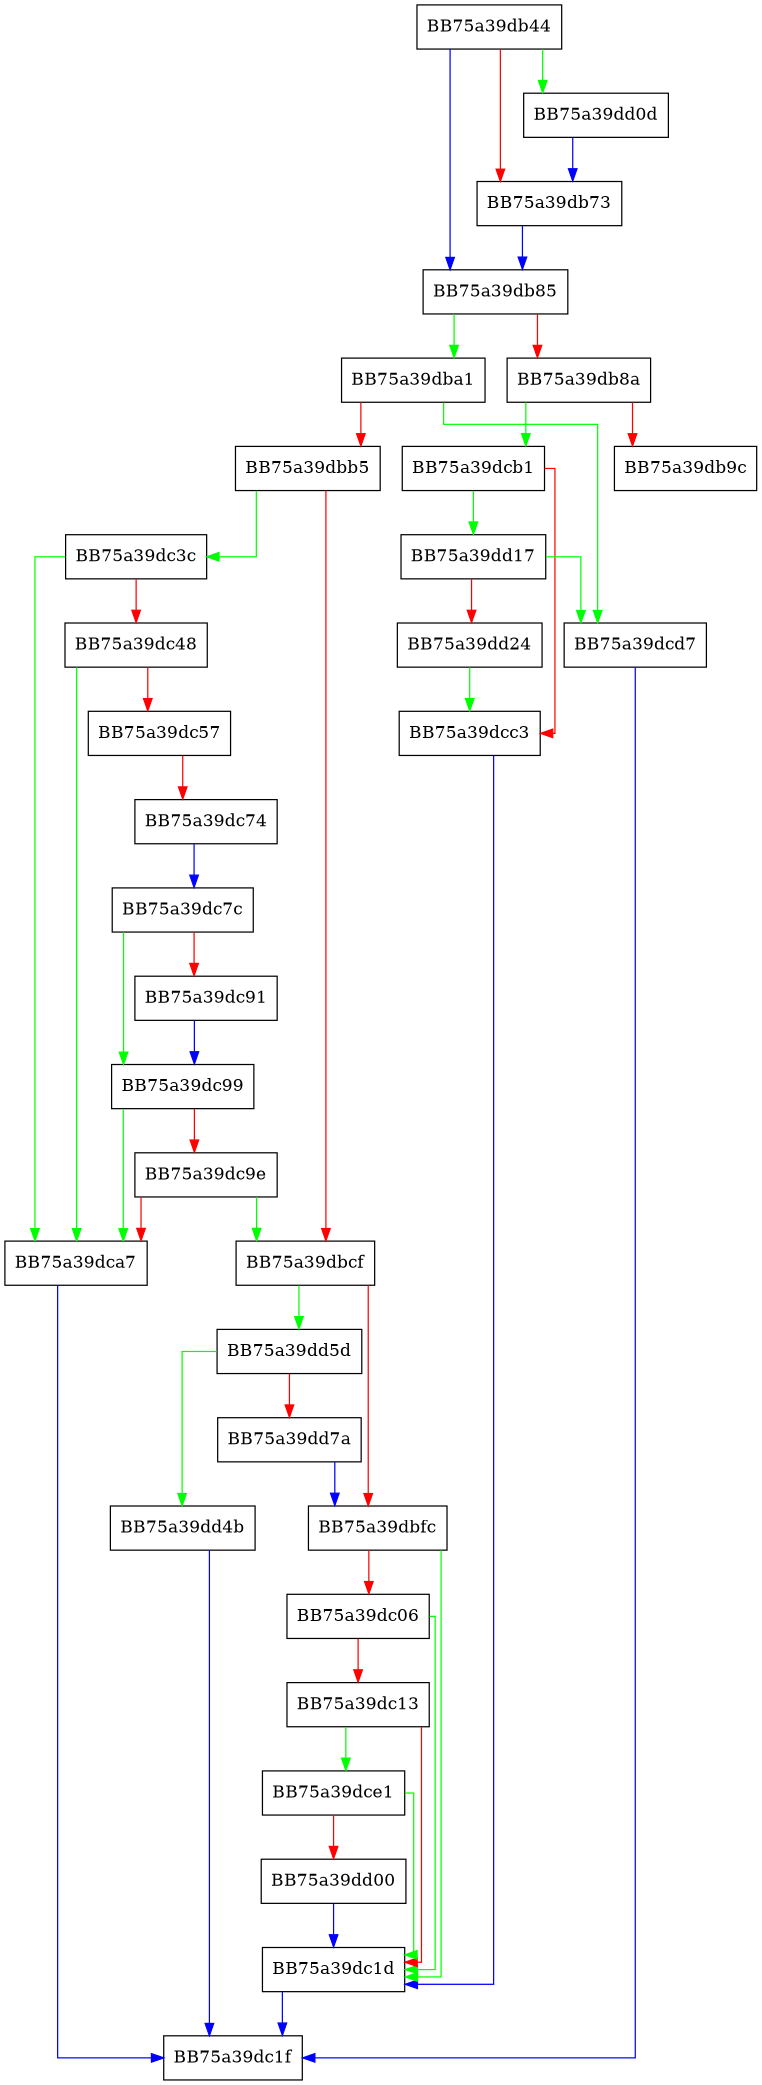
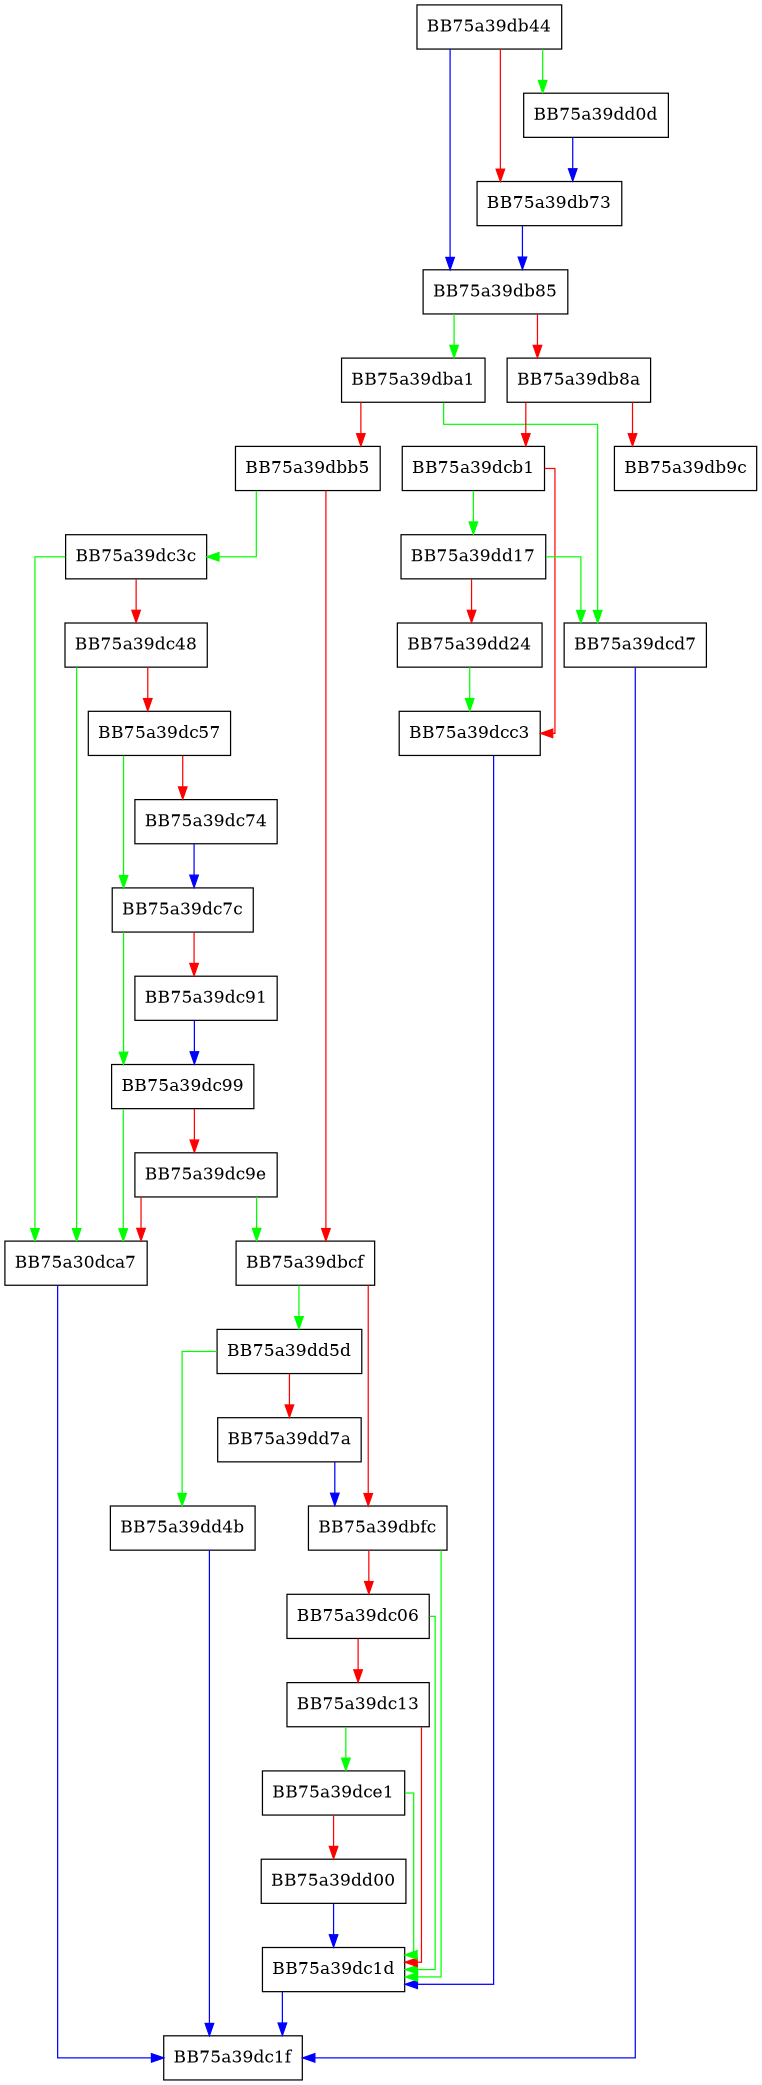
  digraph {
    splines=ortho
    node [shape=box]
    edge [color=green]
    BB75a39db44
    BB75a39dd0d
    BB75a39db73
    BB75a39db85
    BB75a39dba1
    BB75a39db8a
    BB75a39dcd7
    BB75a39dbb5
    BB75a39dcb1
    BB75a39db9c
    BB75a39dc1f
    BB75a39dc3c
    BB75a39dbcf
    BB75a39dd17
    BB75a39dcc3
    BB75a39dd24
    BB75a39dc1d
-   BB75a39dca7
+   BB75a39dca7 [label=BB75a30dca7]
    BB75a39dc48
    BB75a39dd5d
    BB75a39dbfc
    BB75a39dc57
    BB75a39dd4b
    BB75a39dd7a
    BB75a39dc06
    BB75a39dc13
    BB75a39dce1
    BB75a39dd00
    BB75a39dc7c
    BB75a39dc74
    BB75a39dc99
    BB75a39dc91
    BB75a39dc9e
    BB75a39db44 -> BB75a39dd0d
    BB75a39db44 -> BB75a39db73 [color=red]
    BB75a39db44 -> BB75a39db85 [color=blue]
    BB75a39dd0d -> BB75a39db73 [color=blue]
    BB75a39db73 -> BB75a39db85 [color=blue]
    BB75a39db85 -> BB75a39dba1
    BB75a39db85 -> BB75a39db8a [color=red]
    BB75a39dba1 -> BB75a39dcd7
    BB75a39dba1 -> BB75a39dbb5 [color=red]
-   BB75a39db8a -> BB75a39dcb1
+   BB75a39db8a -> BB75a39dcb1 [color=red]
    BB75a39db8a -> BB75a39db9c [color=red]
    BB75a39dcd7 -> BB75a39dc1f [color=blue]
    BB75a39dbb5 -> BB75a39dc3c
    BB75a39dbb5 -> BB75a39dbcf [color=red]
    BB75a39dcb1 -> BB75a39dd17
    BB75a39dcb1 -> BB75a39dcc3 [color=red]
    BB75a39dc3c -> BB75a39dca7
    BB75a39dc3c -> BB75a39dc48 [color=red]
    BB75a39dbcf -> BB75a39dd5d
    BB75a39dbcf -> BB75a39dbfc [color=red]
    BB75a39dd17 -> BB75a39dcd7
    BB75a39dd17 -> BB75a39dd24 [color=red]
    BB75a39dcc3 -> BB75a39dc1d [color=blue]
    BB75a39dd24 -> BB75a39dcc3
    BB75a39dc1d -> BB75a39dc1f [color=blue]
    BB75a39dca7 -> BB75a39dc1f [color=blue]
    BB75a39dc48 -> BB75a39dca7
    BB75a39dc48 -> BB75a39dc57 [color=red]
    BB75a39dd5d -> BB75a39dd4b
    BB75a39dd5d -> BB75a39dd7a [color=red]
    BB75a39dbfc -> BB75a39dc1d
    BB75a39dbfc -> BB75a39dc06 [color=red]
+   BB75a39dc57 -> BB75a39dc7c
    BB75a39dc57 -> BB75a39dc74 [color=red]
    BB75a39dd4b -> BB75a39dc1f [color=blue]
    BB75a39dd7a -> BB75a39dbfc [color=blue]
    BB75a39dc06 -> BB75a39dc1d
    BB75a39dc06 -> BB75a39dc13 [color=red]
    BB75a39dc13 -> BB75a39dc1d [color=red]
    BB75a39dc13 -> BB75a39dce1
    BB75a39dce1 -> BB75a39dc1d
    BB75a39dce1 -> BB75a39dd00 [color=red]
    BB75a39dd00 -> BB75a39dc1d [color=blue]
    BB75a39dc7c -> BB75a39dc99
    BB75a39dc7c -> BB75a39dc91 [color=red]
    BB75a39dc74 -> BB75a39dc7c [color=blue]
    BB75a39dc99 -> BB75a39dca7
    BB75a39dc99 -> BB75a39dc9e [color=red]
    BB75a39dc91 -> BB75a39dc99 [color=blue]
    BB75a39dc9e -> BB75a39dbcf
    BB75a39dc9e -> BB75a39dca7 [color=red]
  }
